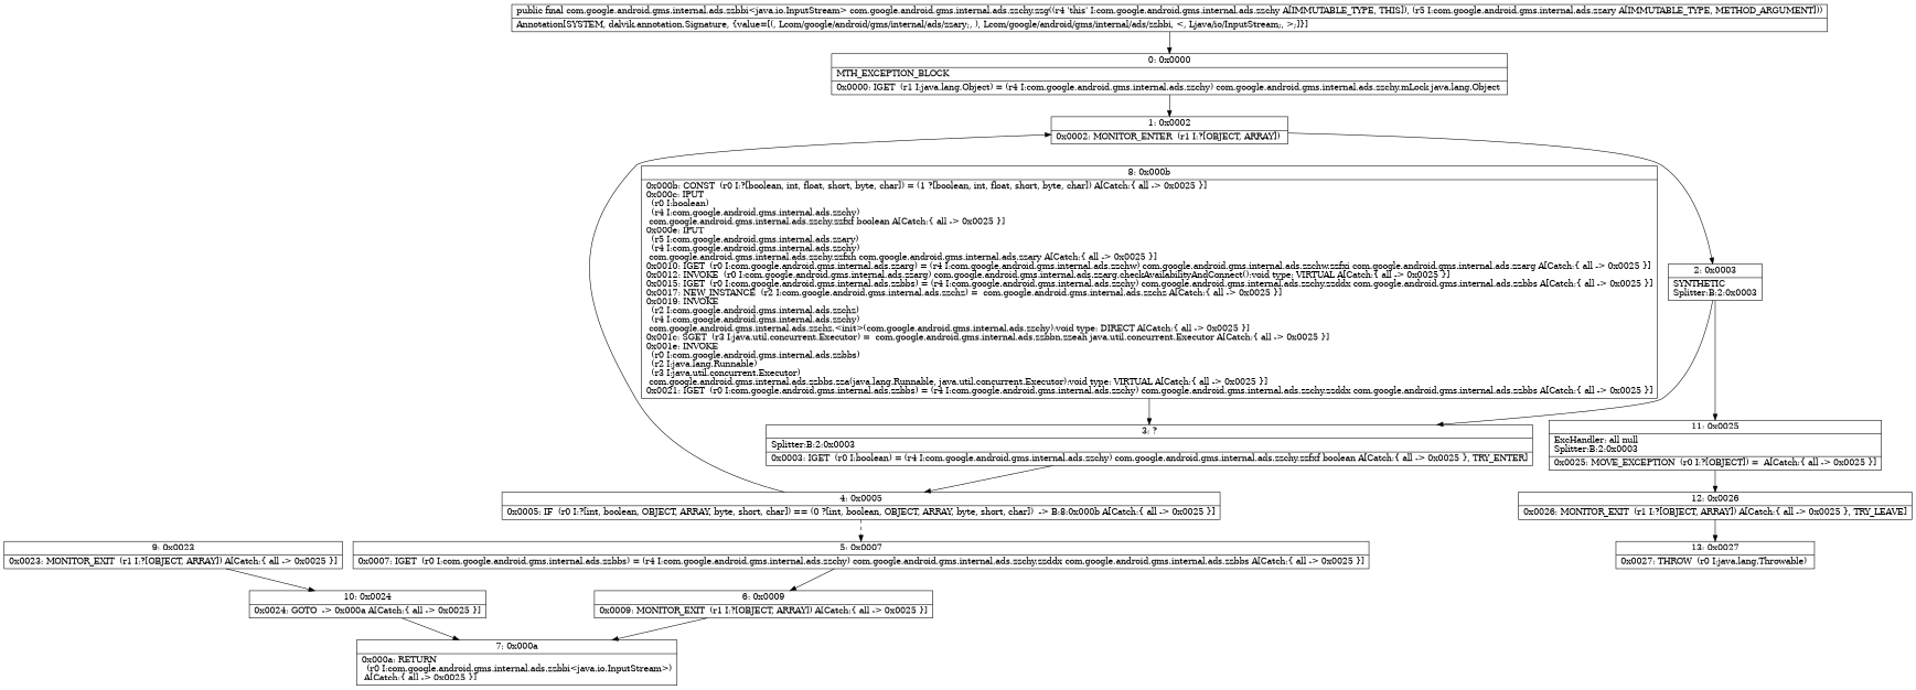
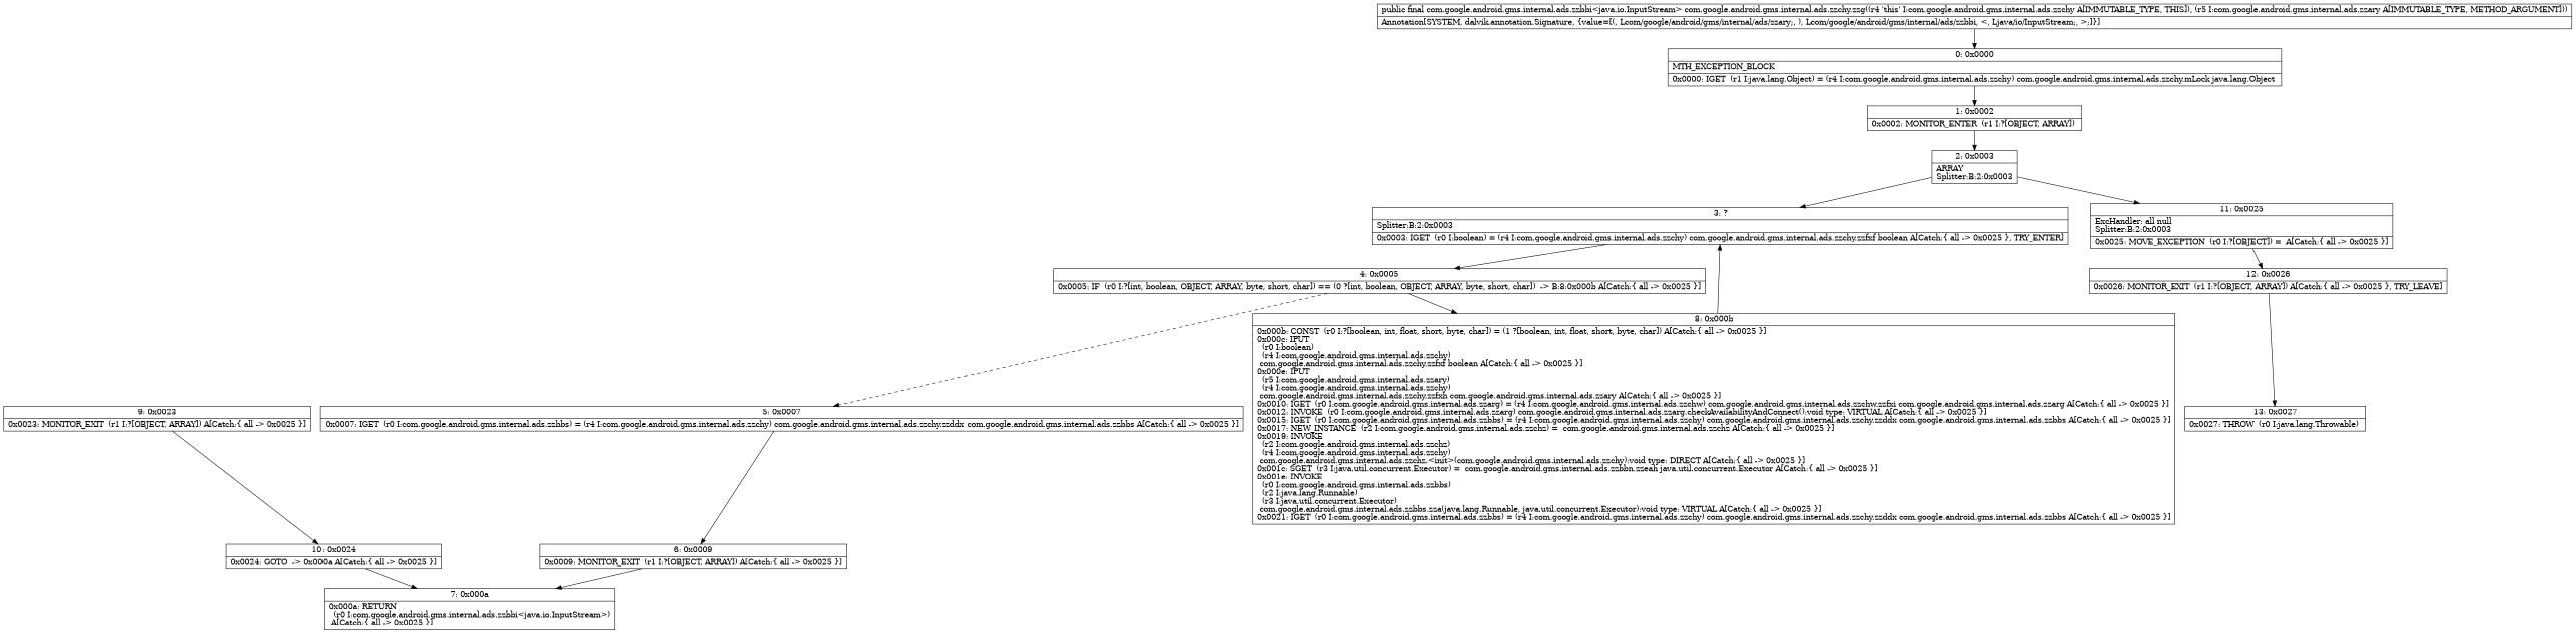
  digraph {
    node [shape=record]
    n1 [label="{0\:\ 0x0000|MTH_EXCEPTION_BLOCK\l|0x0000: IGET  (r1 I:java.lang.Object) = (r4 I:com.google.android.gms.internal.ads.zzchy) com.google.android.gms.internal.ads.zzchy.mLock java.lang.Object \l}"]
    n2 [label="{1\:\ 0x0002|0x0002: MONITOR_ENTER  (r1 I:?[OBJECT, ARRAY]) \l}"]
-   n3 [label="{2\:\ 0x0003|SYNTHETIC\lSplitter:B:2:0x0003\l}"]
+   n3 [label="{2\:\ 0x0003|ARRAY\lSplitter:B:2:0x0003\l}"]
    n4 [label="{3\:\ ?|Splitter:B:2:0x0003\l|0x0003: IGET  (r0 I:boolean) = (r4 I:com.google.android.gms.internal.ads.zzchy) com.google.android.gms.internal.ads.zzchy.zzfxf boolean A[Catch:\{ all \-\> 0x0025 \}, TRY_ENTER]\l}"]
    n5 [label="{11\:\ 0x0025|ExcHandler: all null\lSplitter:B:2:0x0003\l|0x0025: MOVE_EXCEPTION  (r0 I:?[OBJECT]) =  A[Catch:\{ all \-\> 0x0025 \}]\l}"]
    n6 [label="{4\:\ 0x0005|0x0005: IF  (r0 I:?[int, boolean, OBJECT, ARRAY, byte, short, char]) == (0 ?[int, boolean, OBJECT, ARRAY, byte, short, char])  \-\> B:8:0x000b A[Catch:\{ all \-\> 0x0025 \}]\l}"]
    n7 [label="{12\:\ 0x0026|0x0026: MONITOR_EXIT  (r1 I:?[OBJECT, ARRAY]) A[Catch:\{ all \-\> 0x0025 \}, TRY_LEAVE]\l}"]
    n8 [label="{5\:\ 0x0007|0x0007: IGET  (r0 I:com.google.android.gms.internal.ads.zzbbs) = (r4 I:com.google.android.gms.internal.ads.zzchy) com.google.android.gms.internal.ads.zzchy.zzddx com.google.android.gms.internal.ads.zzbbs A[Catch:\{ all \-\> 0x0025 \}]\l}"]
    n9 [label="{8\:\ 0x000b|0x000b: CONST  (r0 I:?[boolean, int, float, short, byte, char]) = (1 ?[boolean, int, float, short, byte, char]) A[Catch:\{ all \-\> 0x0025 \}]\l0x000c: IPUT  \l  (r0 I:boolean)\l  (r4 I:com.google.android.gms.internal.ads.zzchy)\l com.google.android.gms.internal.ads.zzchy.zzfxf boolean A[Catch:\{ all \-\> 0x0025 \}]\l0x000e: IPUT  \l  (r5 I:com.google.android.gms.internal.ads.zzary)\l  (r4 I:com.google.android.gms.internal.ads.zzchy)\l com.google.android.gms.internal.ads.zzchy.zzfxh com.google.android.gms.internal.ads.zzary A[Catch:\{ all \-\> 0x0025 \}]\l0x0010: IGET  (r0 I:com.google.android.gms.internal.ads.zzarg) = (r4 I:com.google.android.gms.internal.ads.zzchw) com.google.android.gms.internal.ads.zzchw.zzfxi com.google.android.gms.internal.ads.zzarg A[Catch:\{ all \-\> 0x0025 \}]\l0x0012: INVOKE  (r0 I:com.google.android.gms.internal.ads.zzarg) com.google.android.gms.internal.ads.zzarg.checkAvailabilityAndConnect():void type: VIRTUAL A[Catch:\{ all \-\> 0x0025 \}]\l0x0015: IGET  (r0 I:com.google.android.gms.internal.ads.zzbbs) = (r4 I:com.google.android.gms.internal.ads.zzchy) com.google.android.gms.internal.ads.zzchy.zzddx com.google.android.gms.internal.ads.zzbbs A[Catch:\{ all \-\> 0x0025 \}]\l0x0017: NEW_INSTANCE  (r2 I:com.google.android.gms.internal.ads.zzchz) =  com.google.android.gms.internal.ads.zzchz A[Catch:\{ all \-\> 0x0025 \}]\l0x0019: INVOKE  \l  (r2 I:com.google.android.gms.internal.ads.zzchz)\l  (r4 I:com.google.android.gms.internal.ads.zzchy)\l com.google.android.gms.internal.ads.zzchz.\<init\>(com.google.android.gms.internal.ads.zzchy):void type: DIRECT A[Catch:\{ all \-\> 0x0025 \}]\l0x001c: SGET  (r3 I:java.util.concurrent.Executor) =  com.google.android.gms.internal.ads.zzbbn.zzeah java.util.concurrent.Executor A[Catch:\{ all \-\> 0x0025 \}]\l0x001e: INVOKE  \l  (r0 I:com.google.android.gms.internal.ads.zzbbs)\l  (r2 I:java.lang.Runnable)\l  (r3 I:java.util.concurrent.Executor)\l com.google.android.gms.internal.ads.zzbbs.zza(java.lang.Runnable, java.util.concurrent.Executor):void type: VIRTUAL A[Catch:\{ all \-\> 0x0025 \}]\l0x0021: IGET  (r0 I:com.google.android.gms.internal.ads.zzbbs) = (r4 I:com.google.android.gms.internal.ads.zzchy) com.google.android.gms.internal.ads.zzchy.zzddx com.google.android.gms.internal.ads.zzbbs A[Catch:\{ all \-\> 0x0025 \}]\l}"]
    n10 [label="{6\:\ 0x0009|0x0009: MONITOR_EXIT  (r1 I:?[OBJECT, ARRAY]) A[Catch:\{ all \-\> 0x0025 \}]\l}"]
    n11 [label="{7\:\ 0x000a|0x000a: RETURN  \l  (r0 I:com.google.android.gms.internal.ads.zzbbi\<java.io.InputStream\>)\l A[Catch:\{ all \-\> 0x0025 \}]\l}"]
    n12 [label="{9\:\ 0x0023|0x0023: MONITOR_EXIT  (r1 I:?[OBJECT, ARRAY]) A[Catch:\{ all \-\> 0x0025 \}]\l}"]
    n13 [label="{10\:\ 0x0024|0x0024: GOTO  \-\> 0x000a A[Catch:\{ all \-\> 0x0025 \}]\l}"]
    n14 [label="{13\:\ 0x0027|0x0027: THROW  (r0 I:java.lang.Throwable) \l}"]
    n15 [label="{public final com.google.android.gms.internal.ads.zzbbi\<java.io.InputStream\> com.google.android.gms.internal.ads.zzchy.zzg((r4 'this' I:com.google.android.gms.internal.ads.zzchy A[IMMUTABLE_TYPE, THIS]), (r5 I:com.google.android.gms.internal.ads.zzary A[IMMUTABLE_TYPE, METHOD_ARGUMENT]))  | Annotation[SYSTEM, dalvik.annotation.Signature, \{value=[(, Lcom\/google\/android\/gms\/internal\/ads\/zzary;, ), Lcom\/google\/android\/gms\/internal\/ads\/zzbbi, \<, Ljava\/io\/InputStream;, \>;]\}]\l}"]
    n1 -> n2
    n2 -> n3
    n3 -> n4
    n3 -> n5
    n4 -> n6
    n5 -> n7
    n6 -> n8 [style=dashed]
-   n6 -> n2
+   n6 -> n9
    n7 -> n14
    n8 -> n10
    n9 -> n4
    n10 -> n11
    n12 -> n13
    n13 -> n11
    n15 -> n1
  }
